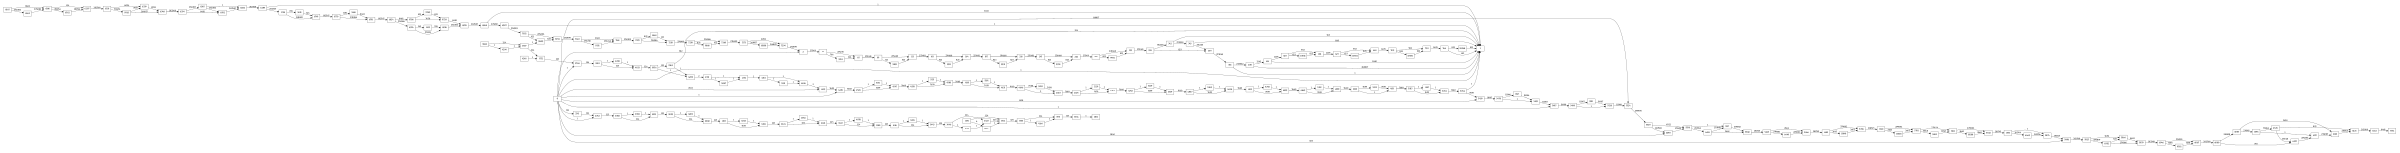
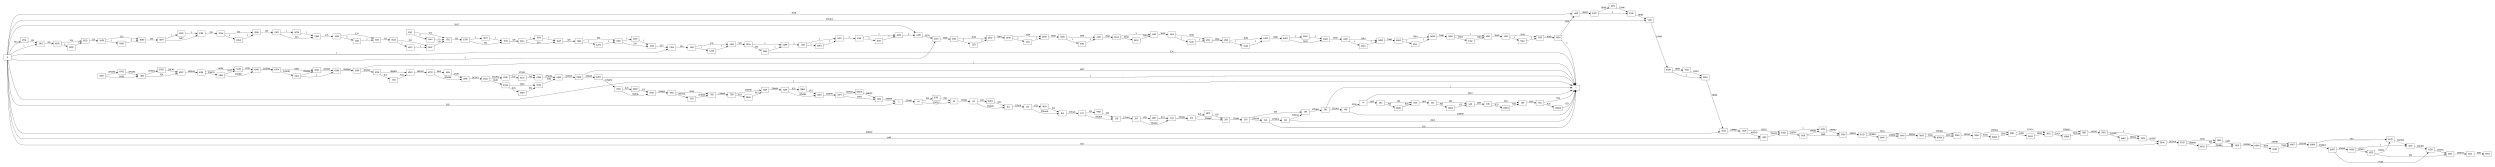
  digraph {
    fontname=Merriweather
    rankdir=LR
    node [fontname=Merriweather shape=rectangle]
    edge [fontname=Merriweather]
    2
    44
    65
    9351
    89
    113
    9891
    143
    164
    9911
    197
    218
    9931
    245
    266
    9951
    272
    293
    9971
    338
    342
    359
    343
    1
    381
    408
    414
    487
    508
    10011
    627
    648
    10031
    709
    730
    10051
    766
    10068
    2761
    2762
    3002
    3023
    3983
    3059
    3080
    4003
    3197
    3218
    4023
    3224
    3248
    4046
    3347
    3380
    4078
    3416
    3443
    4104
    3446
    3467
    4124
    3512
    3491
    4144
    3530
    3551
    4164
    3644
+   3665
    4184
    3686
    3707
    4204
    3752
    4248
    3784
    3812
    n78 [label=4833]
    4268
    3956
    3963
    4289
    4331
    4352
    5087
    4361
    4406
    5131
    4459
    4478
    4526
    4547
    5151
    4559
    4580
    5171
    4610
    4631
    5191
    4646
    4667
    9453
    4673
    4712
    5229
    4748
    4769
    5249
    4807
    4828
    5269
    4835
    4859
    5292
    4869
    4890
    5312
    4910
    4931
    5332
    5015
    5051
    5367
    5054
    5459
    5470
    5491
    9371
    5497
    5499
    5520
    9311
    5524
    5529
    6390
    5550
    5571
    6418
    5580
    5625
    5646
    6449
    5685
    5706
    10148
    5760
    5781
    10168
    5811
    9482
    5832
    10188
    5853
    5874
    6469
    5896
    5925
    5964
    6502
    5979
    6046
    6067
    9502
    6080
    6087
    6527
    6096
    6120
    6117
    6525
    6123
    6132
    9554
    6165
    6186
    6562
    6207
    6582
    6318
    6339
    9563
    6348
    6354
    6365
    6592
    6386
    6389
    6728
    6749
    9411
    6770
    6791
    9614
    6824
    6914
    9708
    6936
    9433
    9729
    9789
    6955
    6968
    6987
    7032
    7053
    9809
    7140
    7161
    9331
    7179
    7219
    9848
    7239
    7260
    9868
    7273
    7294
    10108
    0
    2 -> 44 [label=275491]
    44 -> 65 [label=274725]
    44 -> 9351 [label=766]
    65 -> 89 [label=275491]
    9351 -> 65 [label=766]
    89 -> 113 [label=274668]
    89 -> 9891 [label=823]
    113 -> 143 [label=275491]
    9891 -> 113 [label=823]
    143 -> 164 [label=274668]
    143 -> 9911 [label=823]
    164 -> 197 [label=275491]
    9911 -> 164 [label=823]
    197 -> 218 [label=274668]
    197 -> 9931 [label=823]
    218 -> 245 [label=275491]
    9931 -> 218 [label=823]
    245 -> 266 [label=274668]
    245 -> 9951 [label=823]
    266 -> 272 [label=275491]
    9951 -> 266 [label=823]
    272 -> 293 [label=274668]
    272 -> 9971 [label=823]
    293 -> 338 [label=275491]
    9971 -> 293 [label=823]
    338 -> 342 [label=274668]
    338 -> 359 [label=823]
    342 -> 343 [label=273903]
    342 -> 1 [label=765]
    359 -> 381 [label=272063]
    343 -> 359 [label=271240]
    343 -> 1 [label=2663]
    381 -> 1 [label=1]
    381 -> 408 [label=272062]
    408 -> 1 [label=268817]
    408 -> 414 [label=3245]
    414 -> 1 [label=1840]
    414 -> 487 [label=1405]
    487 -> 508 [label=582]
    487 -> 10011 [label=823]
    508 -> 627 [label=1405]
    10011 -> 508 [label=823]
    627 -> 648 [label=582]
    627 -> 10031 [label=823]
    648 -> 709 [label=1405]
    10031 -> 648 [label=823]
    709 -> 730 [label=582]
    709 -> 10051 [label=823]
    730 -> 766 [label=1405]
    10051 -> 730 [label=823]
    766 -> 1 [label=582]
    766 -> 10068 [label=823]
    10068 -> 1 [label=823]
    2761 -> 2762 [label=324]
    2762 -> 3002 [label=325]
    3002 -> 3023 [label=324]
    3002 -> 3983 [label=1]
    3023 -> 3059 [label=325]
    3983 -> 3023 [label=1]
    3059 -> 3080 [label=324]
    3059 -> 4003 [label=1]
    3080 -> 3197 [label=325]
    4003 -> 3080 [label=1]
    3197 -> 3218 [label=7657]
    3197 -> 4023 [label=1]
    3218 -> 3224 [label=325]
    4023 -> 3218 [label=1]
    3224 -> 3248 [label=324]
    3224 -> 4046 [label=1]
    3248 -> 3347 [label=325]
    4046 -> 3248 [label=1]
    3347 -> 3380 [label=324]
    3347 -> 4078 [label=1]
    3380 -> 3416 [label=325]
    4078 -> 3380 [label=1]
    3416 -> 3443 [label=324]
    3416 -> 4104 [label=1]
    3443 -> 3446 [label=325]
    4104 -> 3443 [label=1]
    3446 -> 3467 [label=324]
    3446 -> 4124 [label=1]
    3467 -> 3512 [label=325]
    4124 -> 3467 [label=1]
    3512 -> 3530 [label=325]
    3491 -> 3512 [label=324]
    3491 -> 4144 [label=6]
    4144 -> 3512 [label=1]
    3530 -> 3551 [label=324]
    3530 -> 4164 [label=1]
    3551 -> 3644 [label=325]
    4164 -> 3551 [label=1]
+   3644 -> 3665 [label=324]
    3644 -> 4184 [label=1]
+   3665 -> 3686 [label=325]
+   4184 -> 3665 [label=1]
    3686 -> 3707 [label=324]
    3686 -> 4204 [label=1]
    3707 -> 3752 [label=324]
-   3707 -> 9809 [label=1]
+   3707 -> 4248 [label=1]
    4204 -> 3707 [label=1]
    3752 -> 3784 [label=325]
    4248 -> 3752 [label=1]
    3784 -> 3812 [label=326]
    3812 -> n78 [label=325]
    3812 -> 4268 [label=1]
    n78 -> 3956 [label=326]
    4268 -> n78 [label=1]
    3956 -> 3963 [label=325]
    3956 -> 4289 [label=1]
    3963 -> 1 [label=324]
    3963 -> 4289 [label=1]
    4289 -> 4331 [label=2]
    4331 -> 4352 [label=1]
    4331 -> 5087 [label=1]
    4352 -> 4361 [label=2]
    5087 -> 4352 [label=1]
    4361 -> 4406 [label=1]
    4361 -> 5131 [label=1]
    4406 -> 4459 [label=2]
    5131 -> 4406 [label=1]
    4459 -> 4478 [label=7659]
    4478 -> 4526 [label=7660]
    4526 -> 4547 [label=7659]
    4526 -> 5151 [label=1]
    4547 -> 4559 [label=7660]
    5151 -> 4547 [label=1]
    4559 -> 4580 [label=7659]
    4559 -> 5171 [label=1]
    4580 -> 4610 [label=7660]
    5171 -> 4580 [label=1]
    4610 -> 4631 [label=7659]
    4610 -> 5191 [label=1]
    4631 -> 4646 [label=7660]
    5191 -> 4631 [label=1]
    4646 -> 4667 [label=2]
    4646 -> 9453 [label=7658]
    4667 -> 4673 [label=7660]
    9453 -> 4667 [label=7658]
    4673 -> 4712 [label=7659]
    4673 -> 5229 [label=1]
    4712 -> 4748 [label=7660]
    5229 -> 4712 [label=1]
    4748 -> 4769 [label=7659]
    4748 -> 5249 [label=1]
    4769 -> 4807 [label=7660]
    5249 -> 4769 [label=1]
    4807 -> 4828 [label=7659]
    4807 -> 5269 [label=1]
    4828 -> 4835 [label=7660]
    5269 -> 4828 [label=1]
    4835 -> 4859 [label=7659]
    4835 -> 5292 [label=1]
    4859 -> 4869 [label=7660]
    5292 -> 4859 [label=1]
    4869 -> 4890 [label=7659]
    4869 -> 5312 [label=1]
    4890 -> 4910 [label=7660]
    5312 -> 4890 [label=1]
    4910 -> 4931 [label=1]
    4910 -> 5332 [label=7659]
    4931 -> 5015 [label=7660]
    5332 -> 4931 [label=7659]
    5015 -> 5051 [label=7659]
    5015 -> 5367 [label=1]
    5051 -> 5054 [label=7660]
    5367 -> 5051 [label=1]
    5054 -> 1 [label=1]
    5054 -> 5459 [label=7659]
    5459 -> 5470 [label=11087]
    5470 -> 5491 [label=1]
    5470 -> 9371 [label=11086]
    5491 -> 5497 [label=11087]
    9371 -> 5491 [label=11086]
    5497 -> 5499 [label=11088]
    5499 -> 5520 [label=1]
    5499 -> 9311 [label=11087]
    5520 -> 5524 [label=11088]
    9311 -> 5520 [label=11087]
    5524 -> 5529 [label=279905]
    5529 -> 6390 [label=269583]
    5529 -> 5550 [label=10322]
    6390 -> 5550 [label=271423]
    5550 -> 5571 [label=1]
    5550 -> 6418 [label=281744]
    5571 -> 5580 [label=279082]
    6418 -> 5571 [label=279081]
    6418 -> 5580 [label=2663]
    5580 -> 5625 [label=281745]
    5625 -> 5646 [label=2664]
    5625 -> 6449 [label=279081]
    5646 -> 5685 [label=281745]
    6449 -> 5646 [label=279081]
    5685 -> 5706 [label=279082]
    5685 -> 10148 [label=2663]
    5706 -> 5760 [label=281745]
    10148 -> 5706 [label=2663]
    5760 -> 5781 [label=279082]
    5760 -> 10168 [label=2663]
    5781 -> 5811 [label=271424]
    5781 -> 9482 [label=10321]
    10168 -> 5781 [label=2663]
    5811 -> 5832 [label=279082]
    5811 -> 10188 [label=2663]
    9482 -> 5811 [label=10321]
    5832 -> 5853 [label=281745]
    10188 -> 5832 [label=2663]
    5853 -> 5874 [label=1]
    5853 -> 6469 [label=281744]
    5874 -> 5896 [label=281745]
    6469 -> 5874 [label=281744]
    5896 -> 5925 [label=282568]
    5925 -> 5964 [label=7659]
    5925 -> 6502 [label=274909]
    5964 -> 5979 [label=8482]
    6502 -> 5964 [label=823]
    6502 -> 5979 [label=274086]
    5979 -> 6046 [label=282568]
    6046 -> 6067 [label=274910]
    6046 -> 9502 [label=7658]
    6067 -> 6080 [label=282568]
    9502 -> 6067 [label=7658]
    6080 -> 6087 [label=281803]
    6080 -> 6527 [label=765]
    6087 -> 6096 [label=274145]
    6087 -> 6120 [label=7658]
    6527 -> 6117 [label=274086]
    6096 -> 6117 [label=1]
    6096 -> 6525 [label=274144]
    6120 -> 6123 [label=281745]
    6117 -> 6120 [label=274087]
    6525 -> 6527 [label=273321]
    6525 -> 6123 [label=823]
    6123 -> 6132 [label=282568]
    6132 -> 9554 [label=8481]
    6165 -> 6186 [label=8482]
    6165 -> 6562 [label=274086]
    6186 -> 6207 [label=824]
    6186 -> 6582 [label=281744]
    6562 -> 6186 [label=274086]
    6207 -> 6318 [label=282568]
    6582 -> 6207 [label=281744]
    6318 -> 6339 [label=6094]
    6318 -> 9563 [label=276474]
    6339 -> 6348 [label=13751]
    9563 -> 6339 [label=7657]
    9563 -> 6348 [label=268817]
    6348 -> 6354 [label=282568]
    6354 -> 6365 [label=274087]
    6354 -> 6592 [label=8481]
    6365 -> 6592 [label=274086]
    6365 -> 6386 [label=1]
    6592 -> 6386 [label=282567]
    6386 -> 6389 [label=282568]
    6389 -> 1 [label=1]
    6389 -> 6728 [label=282567]
    6728 -> 6749 [label=281802]
    6728 -> 9411 [label=765]
    6749 -> 6770 [label=282567]
    9411 -> 6749 [label=765]
    6770 -> 6791 [label=274086]
    6770 -> 9614 [label=8481]
    6791 -> 6824 [label=282567]
    9614 -> 6791 [label=8481]
    6824 -> 6914 [label=274086]
    6824 -> 9708 [label=8481]
    6914 -> 6936 [label=273321]
    6914 -> 9433 [label=765]
    9708 -> 9729 [label=7658]
    9708 -> 9789 [label=823]
    6936 -> 6955 [label=274086]
    9433 -> 6936 [label=765]
    9729 -> 6955 [label=8481]
    9789 -> 9729 [label=823]
    6955 -> 6968 [label=282567]
    6968 -> 1 [label=7657]
    6968 -> 6987 [label=274910]
    6987 -> 1 [label=1]
    6987 -> 7032 [label=274909]
    7032 -> 7053 [label=274086]
    7032 -> 9809 [label=823]
    7053 -> 7140 [label=274909]
    9809 -> 7053 [label=823]
    7140 -> 7161 [label=2663]
    7140 -> 9331 [label=272246]
    7161 -> 7179 [label=274909]
    9331 -> 7161 [label=272246]
    7179 -> 7219 [label=274086]
    7179 -> 9848 [label=823]
    7219 -> 7239 [label=274909]
    9848 -> 7219 [label=823]
    7239 -> 7260 [label=274086]
    7239 -> 9868 [label=823]
    7260 -> 7273 [label=274909]
    9868 -> 7260 [label=823]
    7273 -> 7294 [label=6092]
    7273 -> 10108 [label=268817]
    7294 -> 2 [label=274909]
    10108 -> 7294 [label=268817]
    0 -> 2 [label=582]
    0 -> 1 [label=1]
    0 -> 2761 [label=324]
    0 -> 2762 [label=1]
    0 -> 3784 [label=1]
    0 -> 4459 [label=7657]
    0 -> 4478 [label=1]
    0 -> 5459 [label=3428]
-   0 -> 5497 [label=1]
+   0 -> 5497 [label=272062]
    0 -> 5524 [label=268817]
    0 -> 6390 [label=1840]
    0 -> 5896 [label=823]
  }
